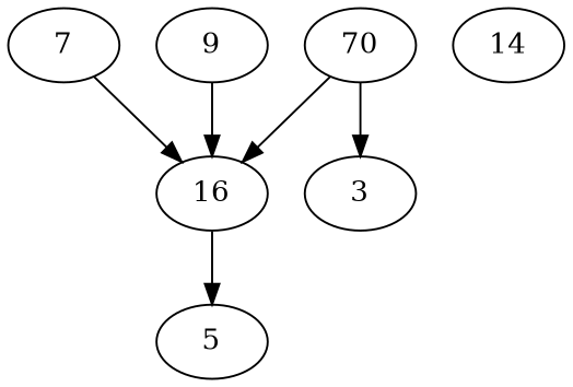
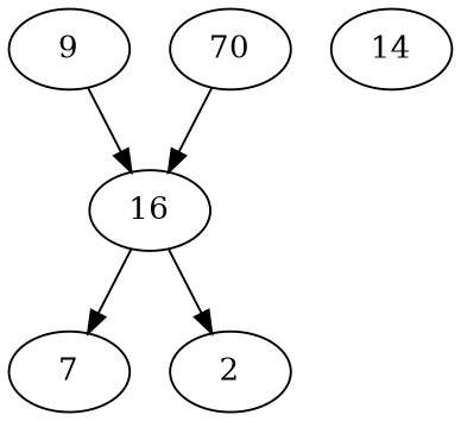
  strict digraph {
    n1 [label=7]
-   n2 [label=5]
-   n3 [label=3]
+   n2 [label=2]
    n4 [label=16]
    n5 [label=9]
    n6 [label=70]
    n7 [label=14]
-   n1 -> n4
+   n4 -> n1
    n4 -> n2
    n5 -> n4
-   n6 -> n3
    n6 -> n4
  }
